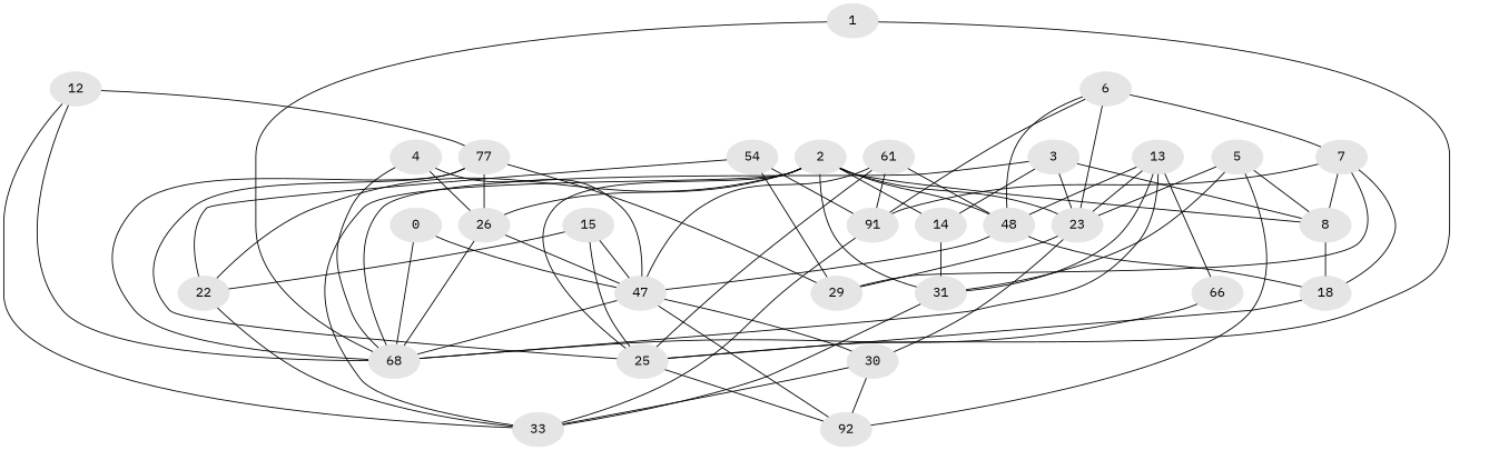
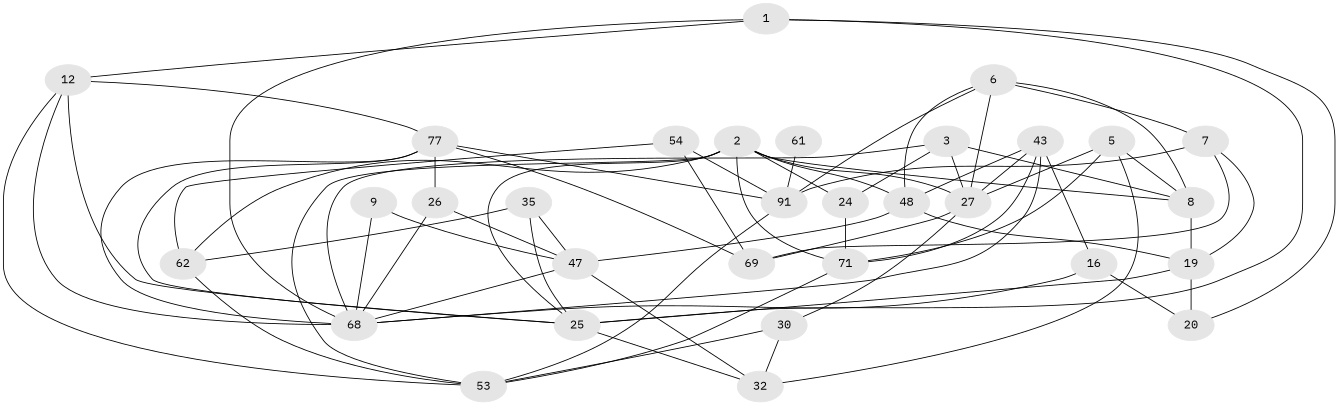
  graph {
    fontname="IBM Plex Mono"
    node [color=gray90 fontname="IBM Plex Mono" style=filled]
    edge [fontname="IBM Plex Mono" weight=1.0]
    1
    12
+   20
    25
    n5 [label=68]
-   33
+   33 [label=53]
    n7 [label=77]
-   32 [label=92]
+   32
    2
    8
    n11 [label=48]
-   22
-   23
-   24 [label=14]
+   22 [label=62]
+   23 [label=27]
+   24
    26
-   31
-   19 [label=18]
+   31 [label=71]
+   19
    n18 [label=47]
-   29
+   29 [label=69]
    30
    3
-   4
    5
    6
    7
    n26 [label=91]
-   9 [label=0]
+   9
    n28 [label=54]
    n29 [label=61]
-   16 [label=66]
-   13
-   15
+   16
+   13 [label=43]
+   15 [label=35]
+   1 -- 12
+   1 -- 20
    1 -- 25
    1 -- n5
    12 -- n5
    12 -- 33
    12 -- n7
    25 -- 32
    n7 -- 25
    n7 -- n5
    n7 -- 26
    n7 -- 29
+   n7 -- n26
    2 -- 25
    2 -- 33
    2 -- 8 [weight=2.0]
    2 -- n11
    2 -- 22
    2 -- 23
    2 -- 24
-   2 -- 26
    2 -- 31
    8 -- 19
    n11 -- 19
    n11 -- n18
    22 -- 33
    23 -- 29
    23 -- 30
    24 -- 31
    26 -- n5
    26 -- n18 [weight=2.0]
    31 -- 33
+   19 -- 20
    19 -- 25
    n18 -- n5
    n18 -- 32
-   n18 -- 30
    30 -- 33
    30 -- 32
    3 -- n5
    3 -- 8
    3 -- 23
    3 -- 24
-   4 -- n5
-   4 -- 26
-   4 -- n18
    5 -- 32
    5 -- 8
    5 -- 23
    5 -- 31
    6 -- n11
    6 -- 23
    6 -- 7
    6 -- n26
-   7 -- 8
+   6 -- 8
    7 -- 19
    7 -- 29
    7 -- n26
    n26 -- 33
    9 -- n5
    9 -- n18
    n28 -- 22
    n28 -- 29
    n28 -- n26
-   n29 -- 25
-   n29 -- n11
-   n29 -- n18
+   12 -- 25
    n29 -- n26
+   16 -- 20
    16 -- n5
    13 -- n5
    13 -- n11
    13 -- 23
    13 -- 31
    13 -- 16
    15 -- 25
    15 -- 22
    15 -- n18
  }
